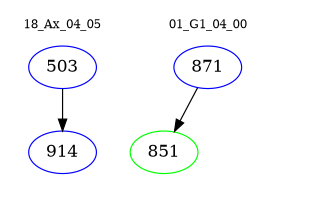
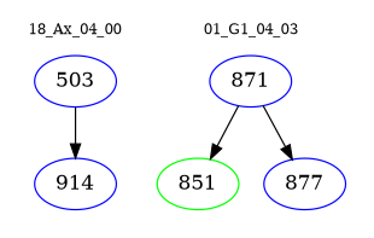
  digraph {
    node [color=blue]
    edge [color=black]
    n1 [label=503]
    n2 [label=914]
    n3 [label=871]
    n4 [color=green label=851]
+   n5 [label=877]
    subgraph cluster_1 {
      color=white
      fontsize=10
-     label="18_Ax_04_05"
+     label="18_Ax_04_00"
      n1
      n2
    }
    subgraph cluster_2 {
      color=white
      fontsize=10
-     label="01_G1_04_00"
+     label="01_G1_04_03"
      n3
      n4
+     n5
    }
    n1 -> n2
    n3 -> n4
+   n3 -> n5
  }
